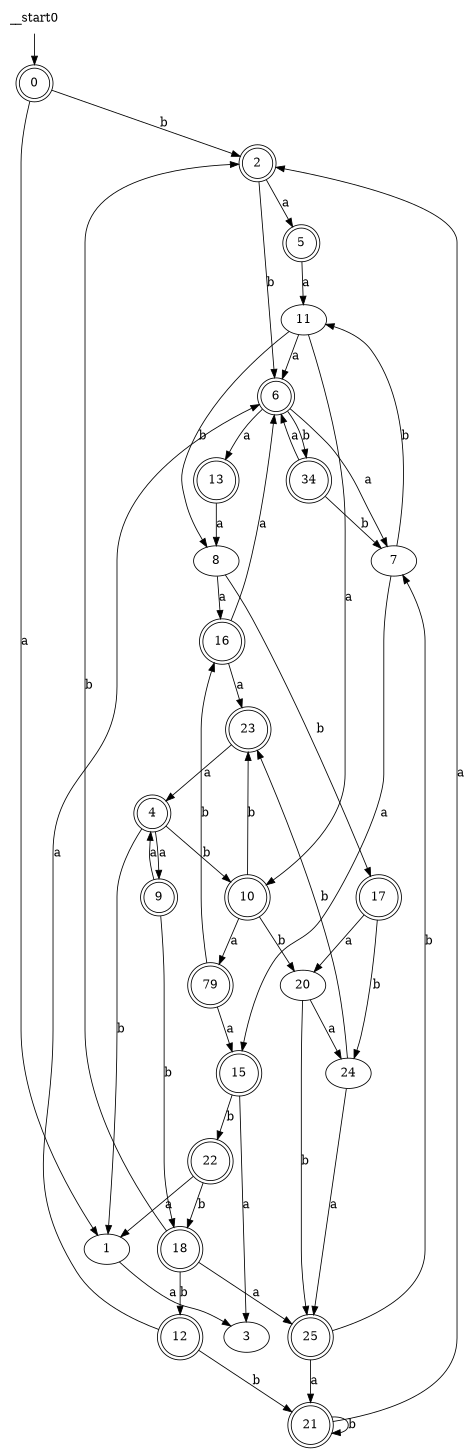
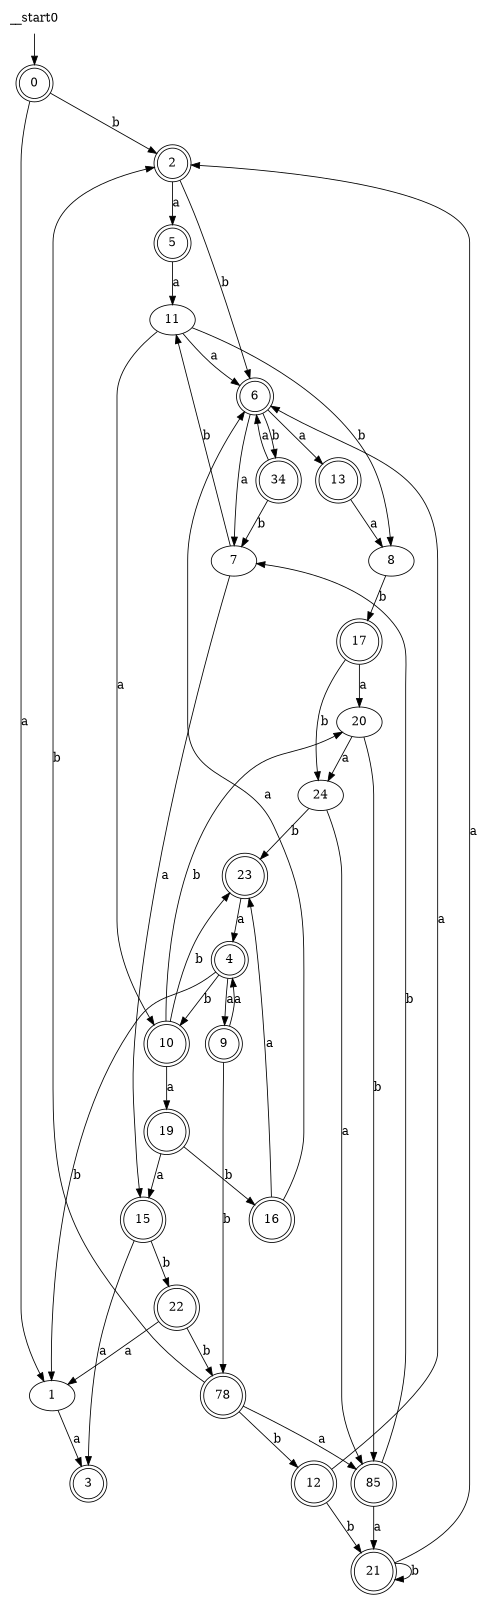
  digraph {
    node [shape=doublecircle]
    __start0 [shape=none]
    0
    1 [shape=ellipse]
    2
-   3 [shape=ellipse]
+   3
    5
    6
    4
    9
    10
    11 [shape=""]
    7 [shape=""]
    13
    n14 [label=34]
    15
    8 [shape=""]
    16
    17
-   18
-   19 [label=79]
+   18 [label=78]
+   19
    20 [shape=""]
    23
    12
    21
    22
    24 [shape=""]
-   25
+   25 [label=85]
    __start0 -> 0
    0 -> 1 [label=a]
    0 -> 2 [label=b]
    1 -> 3 [label=a]
    2 -> 5 [label=a]
    2 -> 6 [label=b]
    5 -> 11 [label=a]
    6 -> 7 [label=a]
    6 -> 13 [label=a]
    6 -> n14 [label=b]
    4 -> 1 [label=b]
    4 -> 9 [label=a]
    4 -> 10 [label=b]
    9 -> 4 [label=a]
    9 -> 18 [label=b]
    10 -> 19 [label=a]
    10 -> 20 [label=b]
    10 -> 23 [label=b]
    11 -> 6 [label=a]
    11 -> 10 [label=a]
    11 -> 8 [label=b]
    7 -> 11 [label=b]
    7 -> 15 [label=a]
    13 -> 8 [label=a]
    n14 -> 6 [label=a]
    n14 -> 7 [label=b]
    15 -> 3 [label=a]
    15 -> 22 [label=b]
-   8 -> 16 [label=a]
    8 -> 17 [label=b]
    16 -> 6 [label=a]
    16 -> 23 [label=a]
    17 -> 20 [label=a]
    17 -> 24 [label=b]
    18 -> 2 [label=b]
    18 -> 12 [label=b]
    18 -> 25 [label=a]
    19 -> 15 [label=a]
    19 -> 16 [label=b]
    20 -> 24 [label=a]
    20 -> 25 [label=b]
    23 -> 4 [label=a]
    12 -> 6 [label=a]
    12 -> 21 [label=b]
    21 -> 2 [label=a]
    21 -> 21 [label=b]
    22 -> 1 [label=a]
    22 -> 18 [label=b]
    24 -> 23 [label=b]
    24 -> 25 [label=a]
    25 -> 7 [label=b]
    25 -> 21 [label=a]
  }
